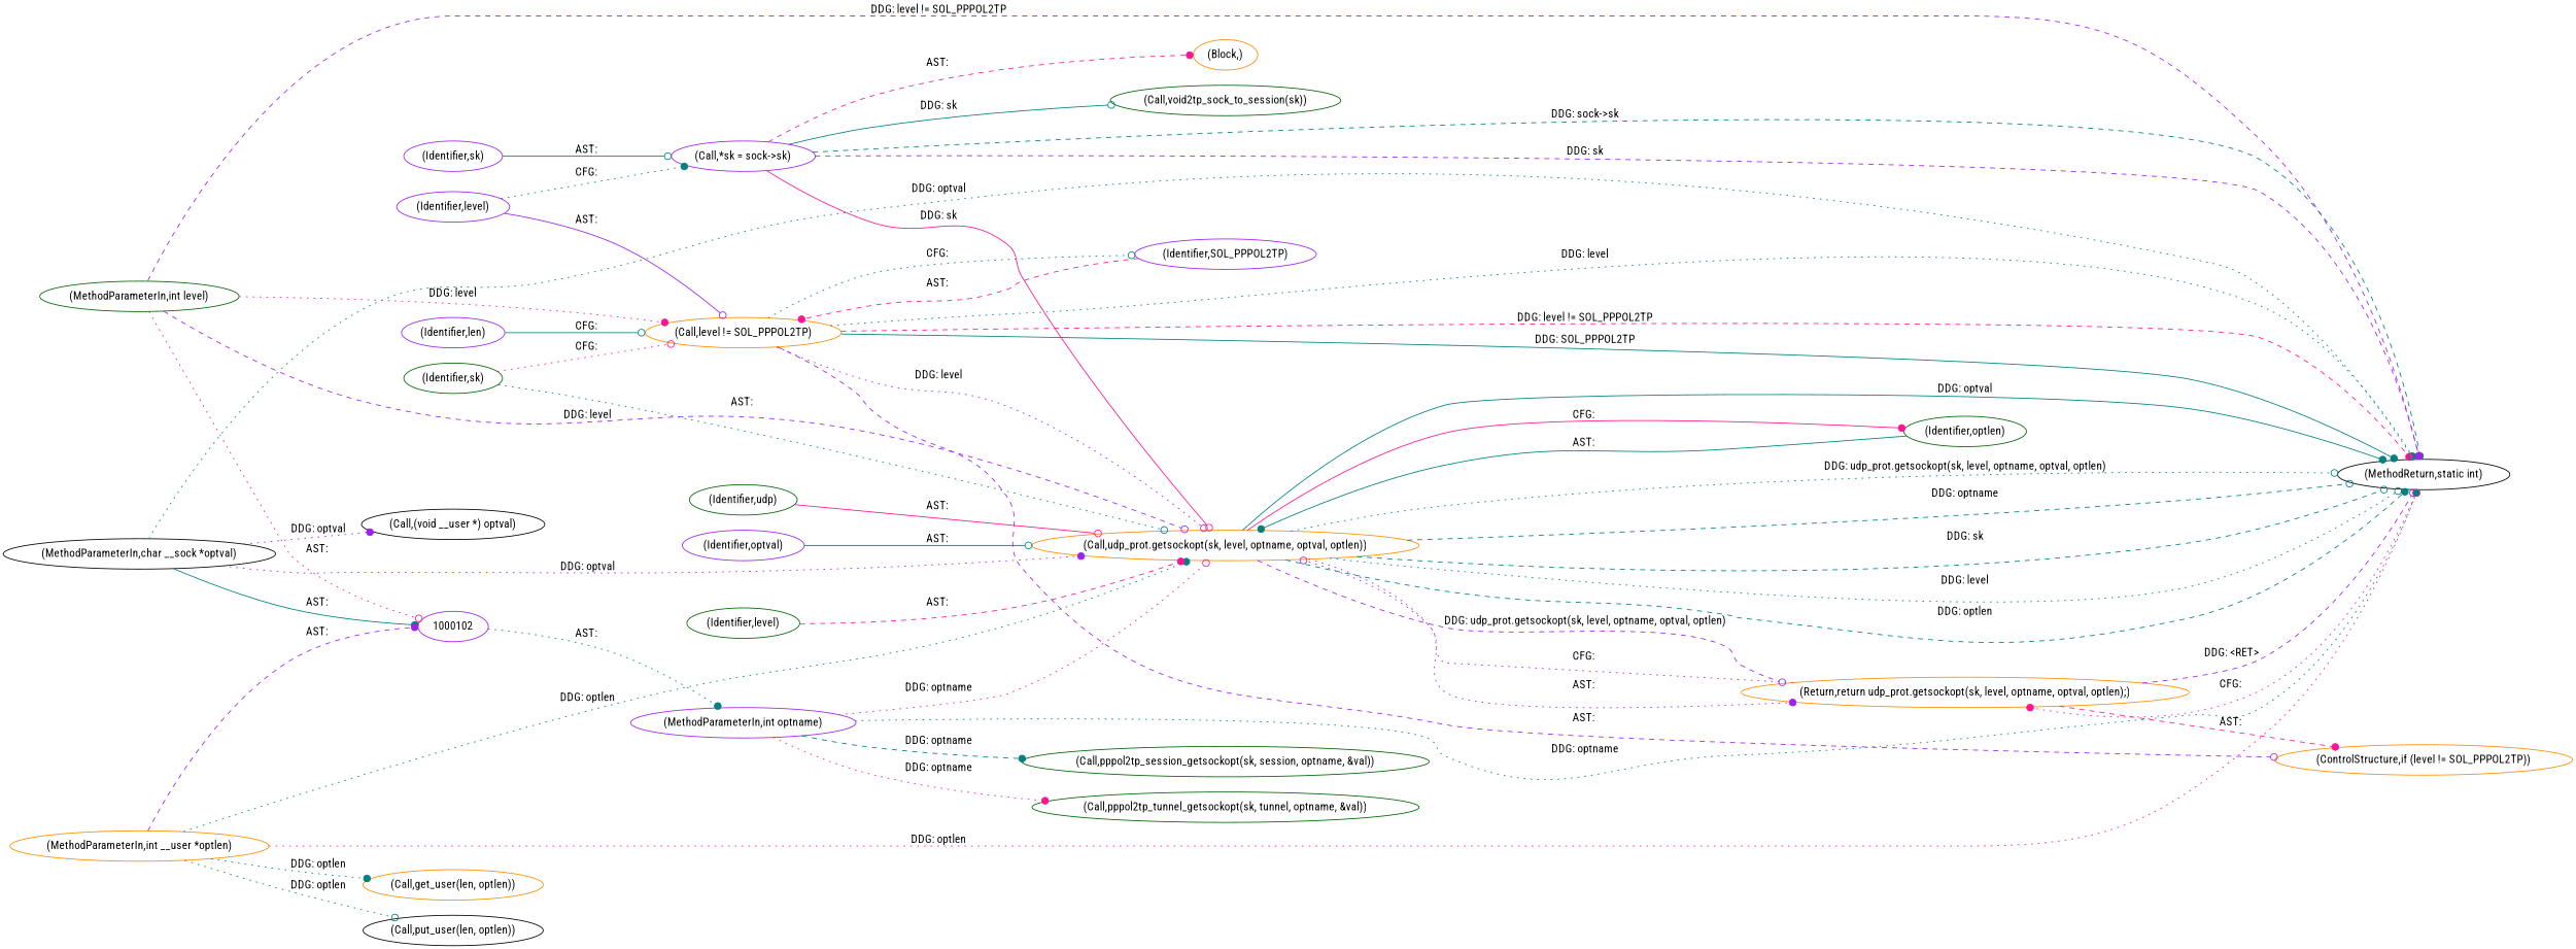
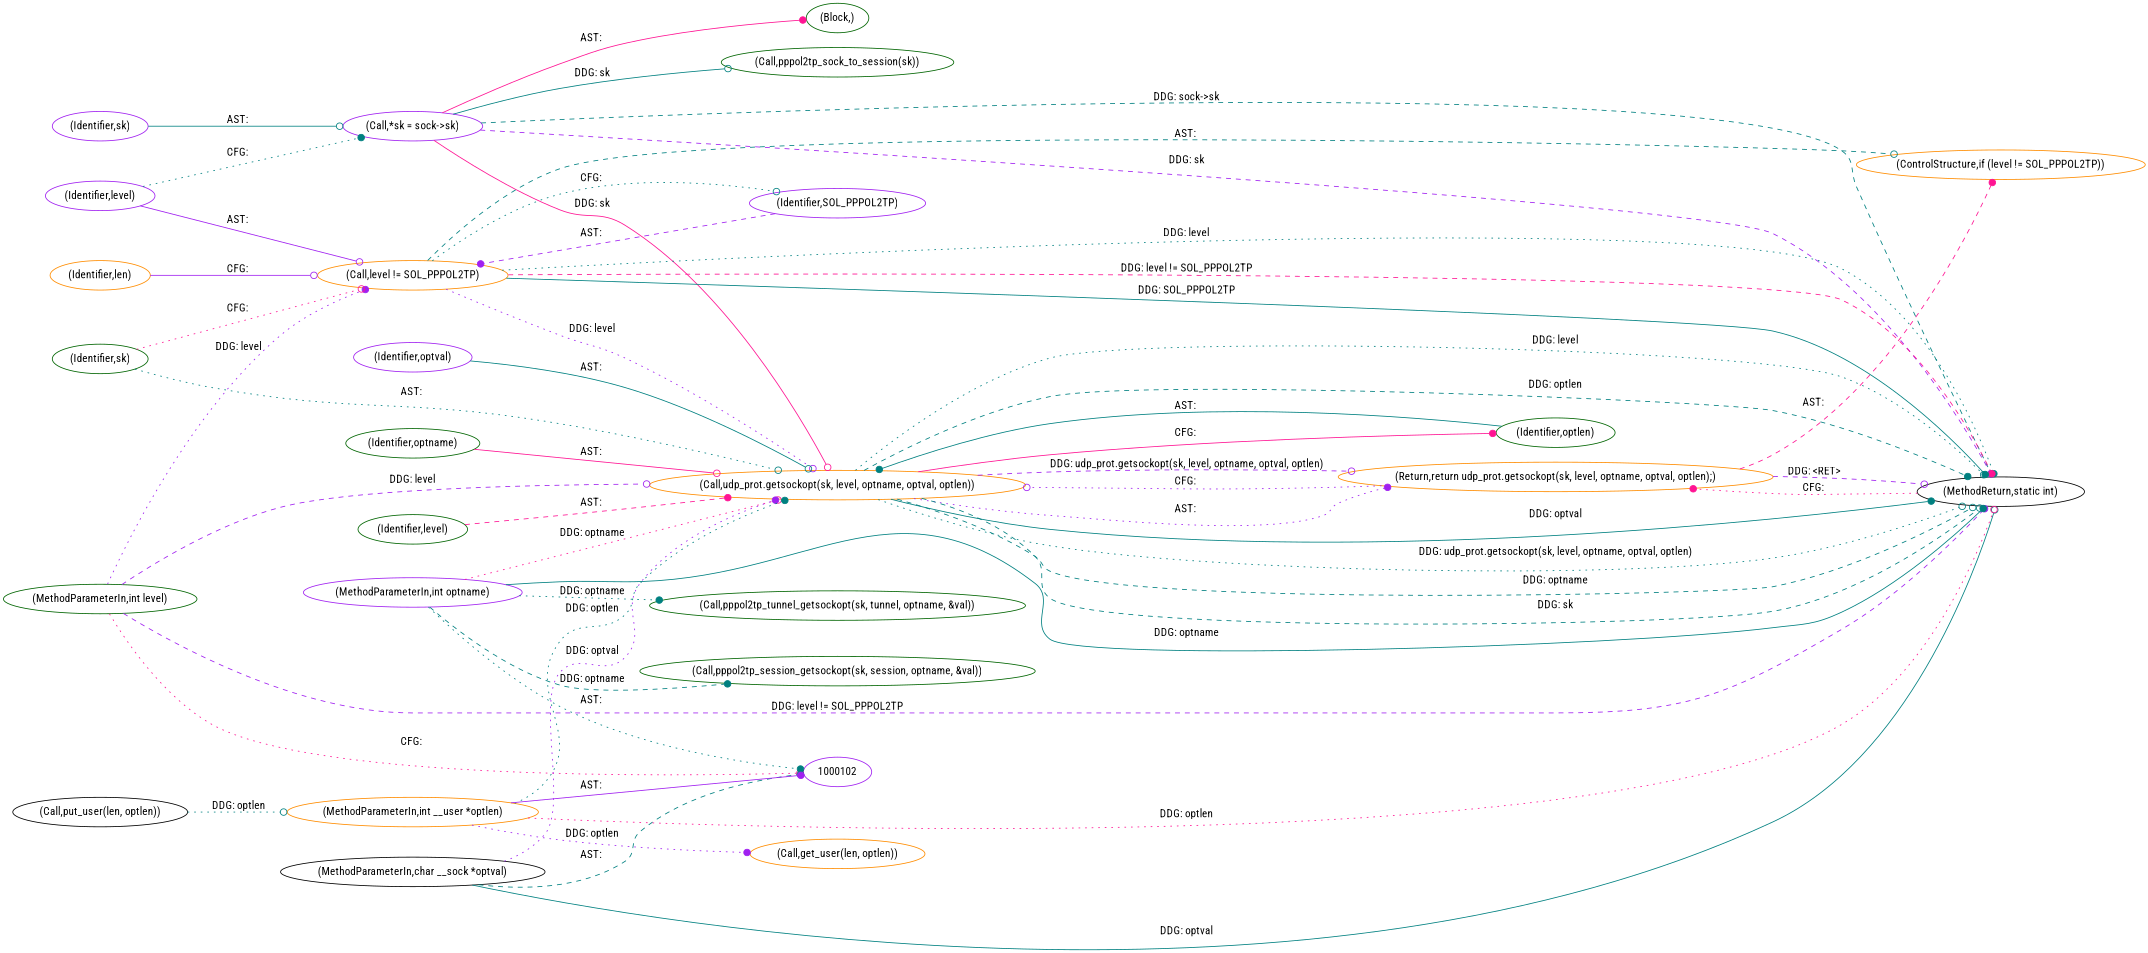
  digraph {
    fontname="Roboto Condensed"
    rankdir=LR
    node [color=darkorange fontname="Roboto Condensed"]
    edge [arrowhead=dot color=teal fontname="Roboto Condensed" style=dotted]
    n1 [label="(Call,udp_prot.getsockopt(sk, level, optname, optval, optlen))"]
    n2 [label="(Return,return udp_prot.getsockopt(sk, level, optname, optval, optlen);)"]
    n3 [color=black label="(MethodReturn,static int)"]
    n4 [color=darkgreen label="(Identifier,optlen)"]
    n5 [label="(ControlStructure,if (level != SOL_PPPOL2TP))"]
    n6 [color=purple label="(Call,*sk = sock->sk)"]
-   n7 [color=darkgreen label="(Call,void2tp_sock_to_session(sk))"]
-   n8 [label="(Block,)"]
+   n7 [color=darkgreen label="(Call,pppol2tp_sock_to_session(sk))"]
+   n8 [color=darkgreen label="(Block,)"]
    n9 [label="(Call,level != SOL_PPPOL2TP)"]
    n10 [color=purple label="(Identifier,SOL_PPPOL2TP)"]
    n11 [color=darkgreen label="(MethodParameterIn,int level)"]
    1000102 [color=purple]
    n13 [color=purple label="(MethodParameterIn,int optname)"]
    n14 [color=darkgreen label="(Call,pppol2tp_tunnel_getsockopt(sk, tunnel, optname, &val))"]
    n15 [color=darkgreen label="(Call,pppol2tp_session_getsockopt(sk, session, optname, &val))"]
    n16 [color=black label="(MethodParameterIn,char __sock *optval)"]
-   n17 [color=black label="(Call,(void __user *) optval)"]
    n18 [label="(MethodParameterIn,int __user *optlen)"]
    n19 [color=black label="(Call,put_user(len, optlen))"]
    n20 [label="(Call,get_user(len, optlen))"]
-   n21 [color=darkgreen label="(Identifier,udp)"]
+   n21 [color=darkgreen label="(Identifier,optname)"]
    n22 [color=darkgreen label="(Identifier,sk)"]
    n23 [color=purple label="(Identifier,level)"]
    n24 [color=darkgreen label="(Identifier,level)"]
    n25 [color=purple label="(Identifier,sk)"]
-   n26 [color=purple label="(Identifier,len)"]
+   n26 [label="(Identifier,len)"]
    n27 [color=purple label="(Identifier,optval)"]
    n1 -> n2 [color=purple label="AST: "]
    n1 -> n2 [arrowhead=odot color=purple label="DDG: udp_prot.getsockopt(sk, level, optname, optval, optlen)" style=dashed]
    n1 -> n3 [label="DDG: optval" style=solid]
    n1 -> n3 [arrowhead=odot label="DDG: udp_prot.getsockopt(sk, level, optname, optval, optlen)"]
    n1 -> n3 [arrowhead=odot label="DDG: optname" style=dashed]
    n1 -> n3 [arrowhead=odot label="DDG: sk" style=dashed]
    n1 -> n3 [arrowhead=odot label="DDG: level"]
    n1 -> n3 [label="DDG: optlen" style=dashed]
    n1 -> n4 [color=deeppink label="CFG: " style=solid]
    n2 -> n1 [arrowhead=odot color=purple label="CFG: "]
    n2 -> n3 [arrowhead=odot color=purple label="DDG: <RET>" style=dashed]
    n2 -> n5 [color=deeppink label="AST: " style=dashed]
    n3 -> n2 [color=deeppink label="CFG: "]
    n4 -> n1 [label="AST: " style=solid]
    n6 -> n1 [arrowhead=odot color=deeppink label="DDG: sk" style=solid]
    n6 -> n3 [label="DDG: sock->sk" style=dashed]
    n6 -> n3 [arrowhead=odot color=purple label="DDG: sk" style=dashed]
    n6 -> n7 [arrowhead=odot label="DDG: sk" style=solid]
-   n6 -> n8 [color=deeppink label="AST: " style=dashed]
+   n6 -> n8 [color=deeppink label="AST: " style=solid]
    n9 -> n1 [arrowhead=odot color=purple label="DDG: level"]
    n9 -> n3 [label="DDG: level"]
    n9 -> n3 [color=deeppink label="DDG: level != SOL_PPPOL2TP" style=dashed]
    n9 -> n3 [label="DDG: SOL_PPPOL2TP" style=solid]
-   n9 -> n5 [arrowhead=odot color=purple label="AST: " style=dashed]
+   n9 -> n5 [arrowhead=odot label="AST: " style=dashed]
    n9 -> n10 [arrowhead=odot label="CFG: "]
-   n10 -> n9 [color=deeppink label="AST: " style=dashed]
+   n10 -> n9 [color=purple label="AST: " style=dashed]
    n11 -> n1 [arrowhead=odot color=purple label="DDG: level" style=dashed]
    n11 -> n3 [color=purple label="DDG: level != SOL_PPPOL2TP" style=dashed]
-   n11 -> n9 [color=deeppink label="DDG: level"]
-   n11 -> 1000102 [arrowhead=odot color=deeppink label="AST: "]
+   n11 -> n9 [color=purple label="DDG: level"]
+   n11 -> 1000102 [arrowhead=odot color=deeppink label="CFG: "]
    n13 -> n1 [arrowhead=odot color=deeppink label="DDG: optname"]
-   n13 -> n3 [label="DDG: optname"]
-   1000102 -> n13 [label="AST: "]
-   n13 -> n14 [color=deeppink label="DDG: optname"]
+   n13 -> n3 [label="DDG: optname" style=solid]
+   n13 -> 1000102 [label="AST: "]
+   n13 -> n14 [label="DDG: optname"]
    n13 -> n15 [label="DDG: optname" style=dashed]
    n16 -> n1 [color=purple label="DDG: optval"]
-   n16 -> n3 [arrowhead=odot label="DDG: optval"]
-   n16 -> 1000102 [label="AST: " style=solid]
-   n16 -> n17 [color=purple label="DDG: optval"]
+   n16 -> n3 [arrowhead=odot label="DDG: optval" style=solid]
+   n16 -> 1000102 [label="AST: " style=dashed]
    n18 -> n1 [label="DDG: optlen"]
    n18 -> n3 [arrowhead=odot color=deeppink label="DDG: optlen"]
-   n18 -> 1000102 [color=purple label="AST: " style=dashed]
-   n18 -> n19 [arrowhead=odot label="DDG: optlen"]
-   n18 -> n20 [label="DDG: optlen"]
+   n18 -> 1000102 [color=purple label="AST: " style=solid]
+   n19 -> n18 [arrowhead=odot label="DDG: optlen"]
+   n18 -> n20 [color=purple label="DDG: optlen"]
    n21 -> n1 [arrowhead=odot color=deeppink label="AST: " style=solid]
    n22 -> n1 [arrowhead=odot label="AST: "]
    n22 -> n9 [arrowhead=odot color=deeppink label="CFG: "]
    n23 -> n6 [label="CFG: "]
    n23 -> n9 [arrowhead=odot color=purple label="AST: " style=solid]
    n24 -> n1 [color=deeppink label="AST: " style=dashed]
    n25 -> n6 [arrowhead=odot label="AST: " style=solid]
-   n26 -> n9 [arrowhead=odot label="CFG: " style=solid]
+   n26 -> n9 [arrowhead=odot color=purple label="CFG: " style=solid]
    n27 -> n1 [arrowhead=odot label="AST: " style=solid]
  }
